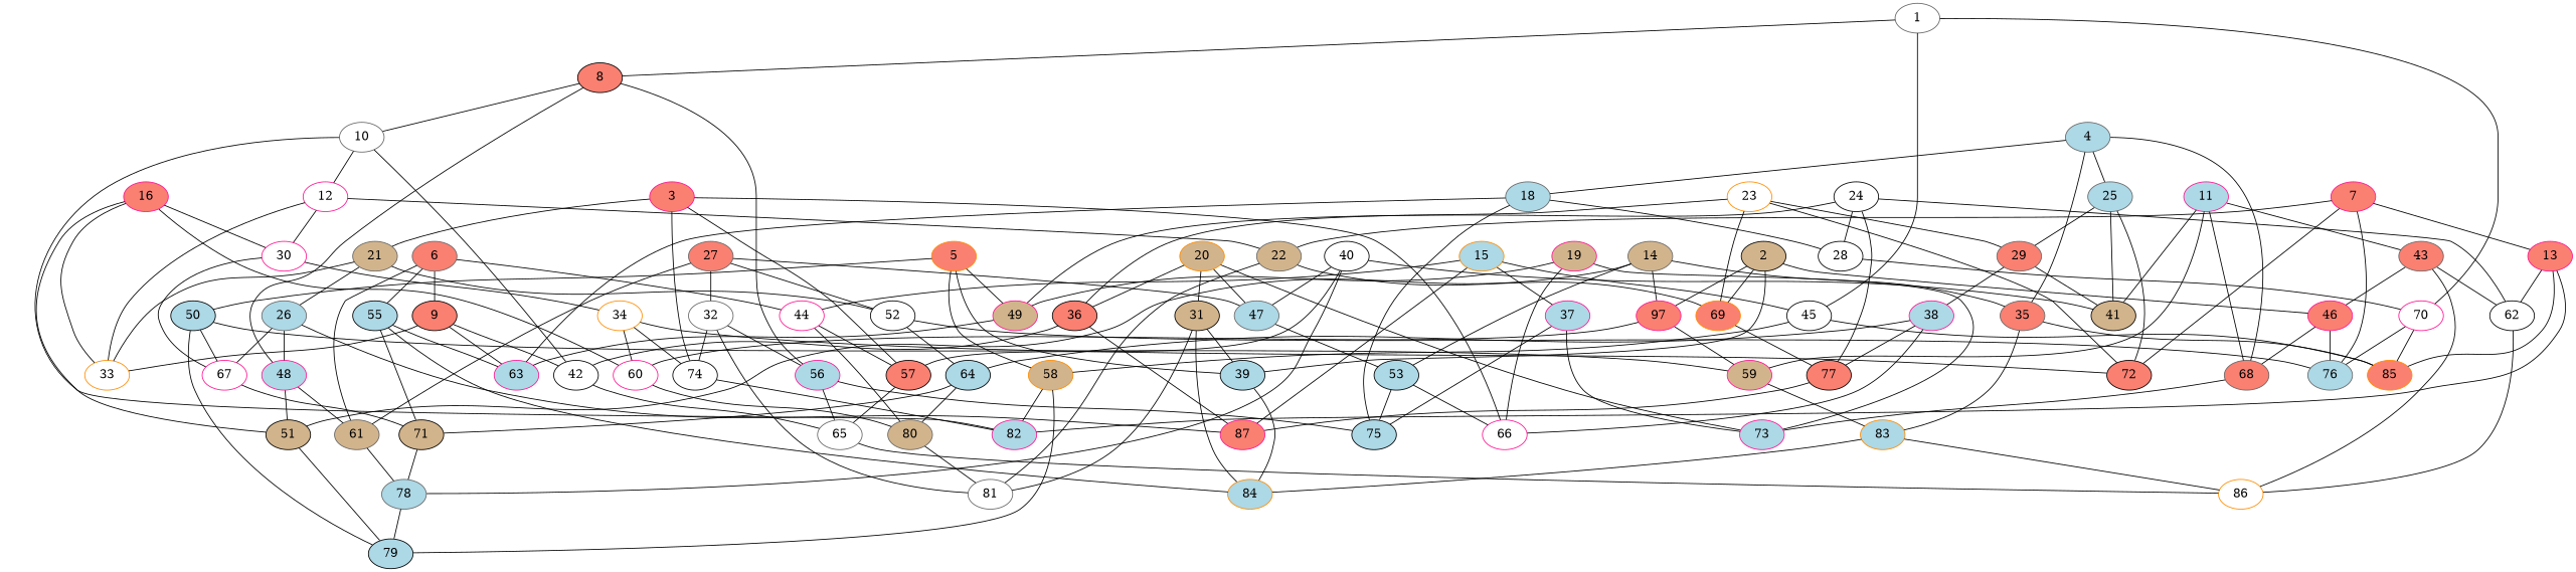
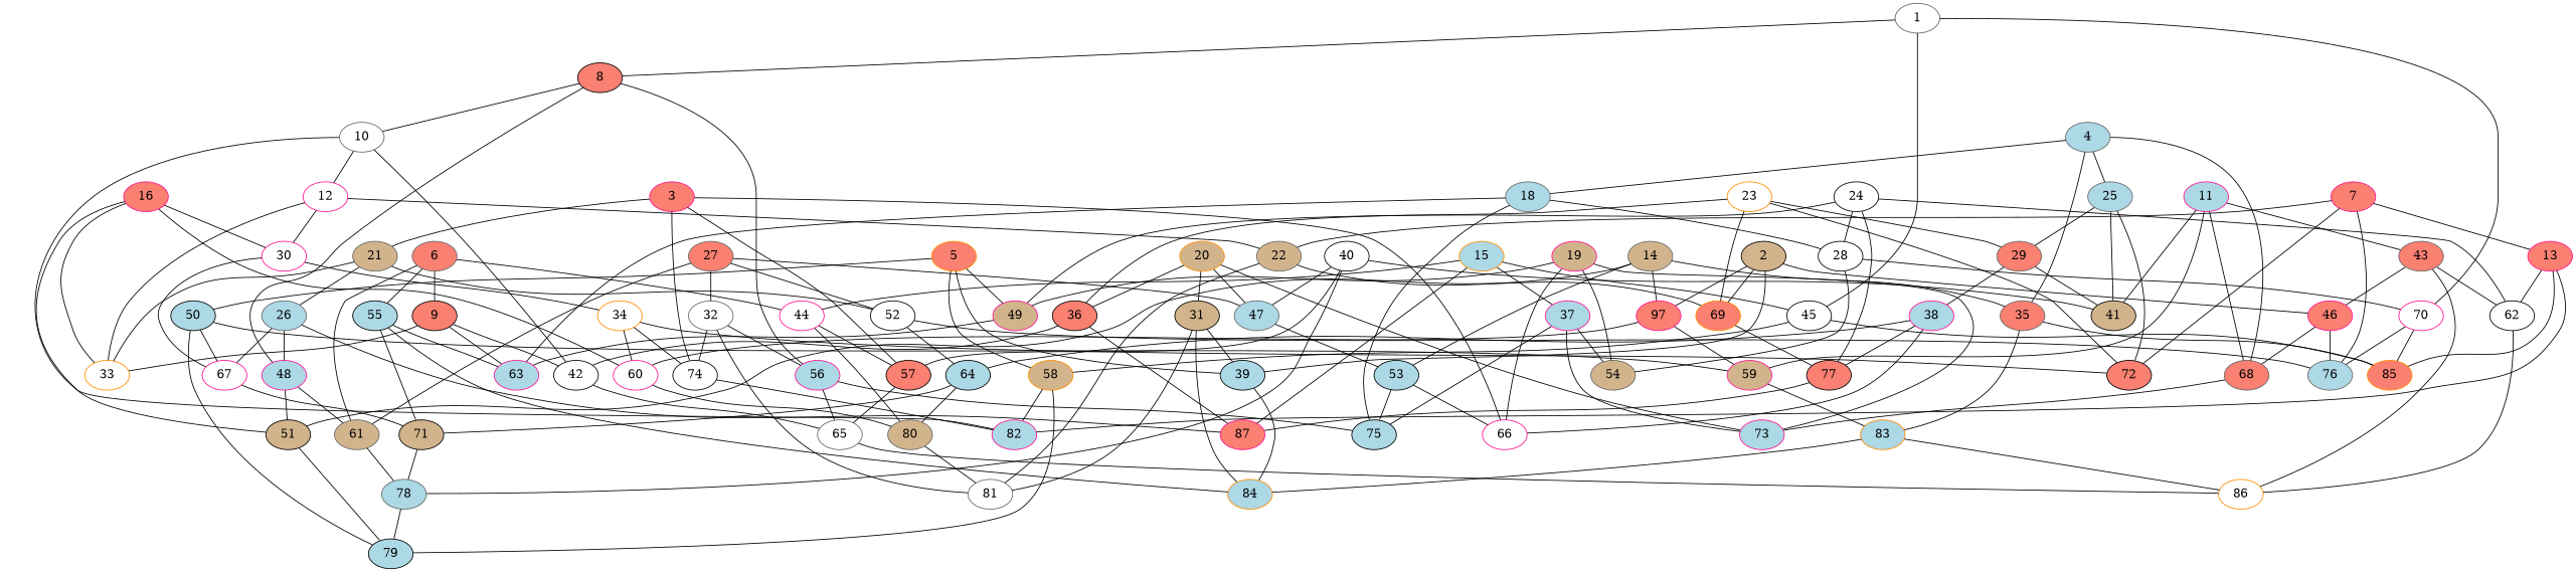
  graph {
    node [color=black fillcolor=lightblue style=filled]
    1 [color=gray40 fillcolor=white]
    8 [fillcolor=salmon]
    45 [fillcolor=white]
    70 [color=deeppink fillcolor=white]
    10 [color=gray40 fillcolor=white]
    48 [color=deeppink]
    56 [color=deeppink]
    58 [color=darkorange fillcolor=tan]
    85 [color=darkorange fillcolor=salmon]
+   54 [color=gray40 fillcolor=tan]
    76 [color=gray40]
    2 [fillcolor=tan]
    n13 [color=deeppink fillcolor=salmon label=97]
    39
    46 [color=deeppink fillcolor=salmon]
    69 [color=darkorange fillcolor=salmon]
    59 [color=deeppink fillcolor=tan]
    60 [color=deeppink fillcolor=white]
    84 [color=darkorange]
    68 [color=gray40 fillcolor=salmon]
    77 [fillcolor=salmon]
    3 [color=deeppink fillcolor=salmon]
    21 [color=gray40 fillcolor=tan]
    57 [fillcolor=salmon]
    66 [color=deeppink fillcolor=white]
    74 [fillcolor=white]
    33 [color=darkorange fillcolor=white]
    26 [color=gray40]
    52 [fillcolor=white]
    65 [color=gray40 fillcolor=white]
    82 [color=deeppink]
    4 [color=gray40]
    18 [color=gray40]
    25 [color=gray40]
    35 [color=gray40 fillcolor=salmon]
    63 [color=deeppink]
    28 [fillcolor=white]
    75
    72 [fillcolor=salmon]
    41 [fillcolor=tan]
    29 [color=gray40 fillcolor=salmon]
    83 [color=darkorange]
    73 [color=deeppink]
    5 [color=darkorange fillcolor=salmon]
    49 [color=deeppink fillcolor=tan]
    50
    67 [color=deeppink fillcolor=white]
    79
    6 [color=gray40 fillcolor=salmon]
    9 [fillcolor=salmon]
    44 [color=deeppink fillcolor=white]
    55
    61 [color=gray40 fillcolor=tan]
    42 [fillcolor=white]
    80 [color=gray40 fillcolor=tan]
    71 [fillcolor=tan]
    78 [color=gray40]
    7 [color=deeppink fillcolor=salmon]
    13 [color=deeppink fillcolor=salmon]
    22 [color=gray40 fillcolor=tan]
    62 [fillcolor=white]
    81 [color=gray40 fillcolor=white]
    12 [color=deeppink fillcolor=white]
    51 [fillcolor=tan]
    30 [color=deeppink fillcolor=white]
    11 [color=deeppink]
    43 [color=gray40 fillcolor=salmon]
    86 [color=darkorange fillcolor=white]
    34 [color=darkorange fillcolor=white]
    14 [color=gray40 fillcolor=tan]
    53
    15 [color=darkorange]
    37 [color=deeppink]
    87 [color=deeppink fillcolor=salmon]
    16 [color=deeppink fillcolor=salmon]
    19 [color=deeppink fillcolor=tan]
    20 [color=darkorange fillcolor=tan]
    31 [fillcolor=tan]
    36 [fillcolor=salmon]
    47 [color=gray40]
    64
    23 [color=darkorange fillcolor=white]
    38 [color=deeppink]
    24 [fillcolor=white]
    27 [color=gray40 fillcolor=salmon]
    32 [color=gray40 fillcolor=white]
    40 [fillcolor=white]
    1 -- 8
    1 -- 45
    1 -- 70
    8 -- 10
    8 -- 48
    8 -- 56
    45 -- 58
    45 -- 85
    70 -- 85
    70 -- 76
    10 -- 82
    10 -- 42
    10 -- 12
    48 -- 61
    48 -- 51
    56 -- 65
    56 -- 75
    58 -- 82
    58 -- 79
    2 -- n13
    2 -- 39
    2 -- 46
    2 -- 69
    n13 -- 59
    n13 -- 60
    39 -- 84
    46 -- 76
    46 -- 68
    69 -- 77
    59 -- 83
    60 -- 80
    68 -- 73
    77 -- 87
    3 -- 21
    3 -- 57
    3 -- 66
    3 -- 74
    21 -- 33
    21 -- 26
    21 -- 52
    57 -- 65
    74 -- 82
    26 -- 48
    26 -- 67
    26 -- 87
    52 -- 76
    52 -- 64
    65 -- 86
    4 -- 68
    4 -- 18
    4 -- 25
    4 -- 35
    18 -- 63
    18 -- 28
    18 -- 75
    25 -- 72
    25 -- 41
    25 -- 29
    35 -- 85
    35 -- 83
    28 -- 70
+   28 -- 54
    29 -- 41
    29 -- 38
    83 -- 84
    83 -- 86
    5 -- 58
    5 -- 39
    5 -- 49
    5 -- 50
    49 -- 63
    50 -- 59
    50 -- 67
    50 -- 79
    67 -- 71
    6 -- 9
    6 -- 44
    6 -- 55
    6 -- 61
    9 -- 33
    9 -- 63
    9 -- 42
    44 -- 57
    44 -- 80
    55 -- 84
    55 -- 63
    55 -- 71
    61 -- 78
    42 -- 65
    80 -- 81
    71 -- 78
    78 -- 79
    7 -- 76
    7 -- 72
    7 -- 13
    7 -- 22
    13 -- 85
    13 -- 82
    13 -- 62
    22 -- 69
    22 -- 81
    62 -- 86
    12 -- 33
    12 -- 22
    12 -- 30
    51 -- 79
    30 -- 67
    30 -- 34
    11 -- 59
    11 -- 68
    11 -- 41
    11 -- 43
    43 -- 46
    43 -- 62
    43 -- 86
    34 -- 60
    34 -- 74
    34 -- 72
    14 -- n13
    14 -- 35
    14 -- 51
    14 -- 53
    53 -- 66
    53 -- 75
    15 -- 45
    15 -- 44
    15 -- 37
    15 -- 87
+   37 -- 54
    37 -- 75
    37 -- 73
    16 -- 60
    16 -- 33
    16 -- 51
    16 -- 30
+   19 -- 54
    19 -- 66
    19 -- 73
    19 -- 49
    20 -- 73
    20 -- 31
    20 -- 36
    20 -- 47
    31 -- 39
    31 -- 84
    31 -- 81
    36 -- 42
    36 -- 87
    47 -- 53
    64 -- 80
    64 -- 71
    23 -- 69
    23 -- 72
    23 -- 29
    23 -- 49
    38 -- 77
    38 -- 66
    38 -- 64
    24 -- 77
    24 -- 28
    24 -- 62
    24 -- 36
    27 -- 52
    27 -- 61
    27 -- 47
    27 -- 32
    32 -- 56
    32 -- 74
    32 -- 81
    40 -- 57
    40 -- 41
    40 -- 78
    40 -- 47
  }
